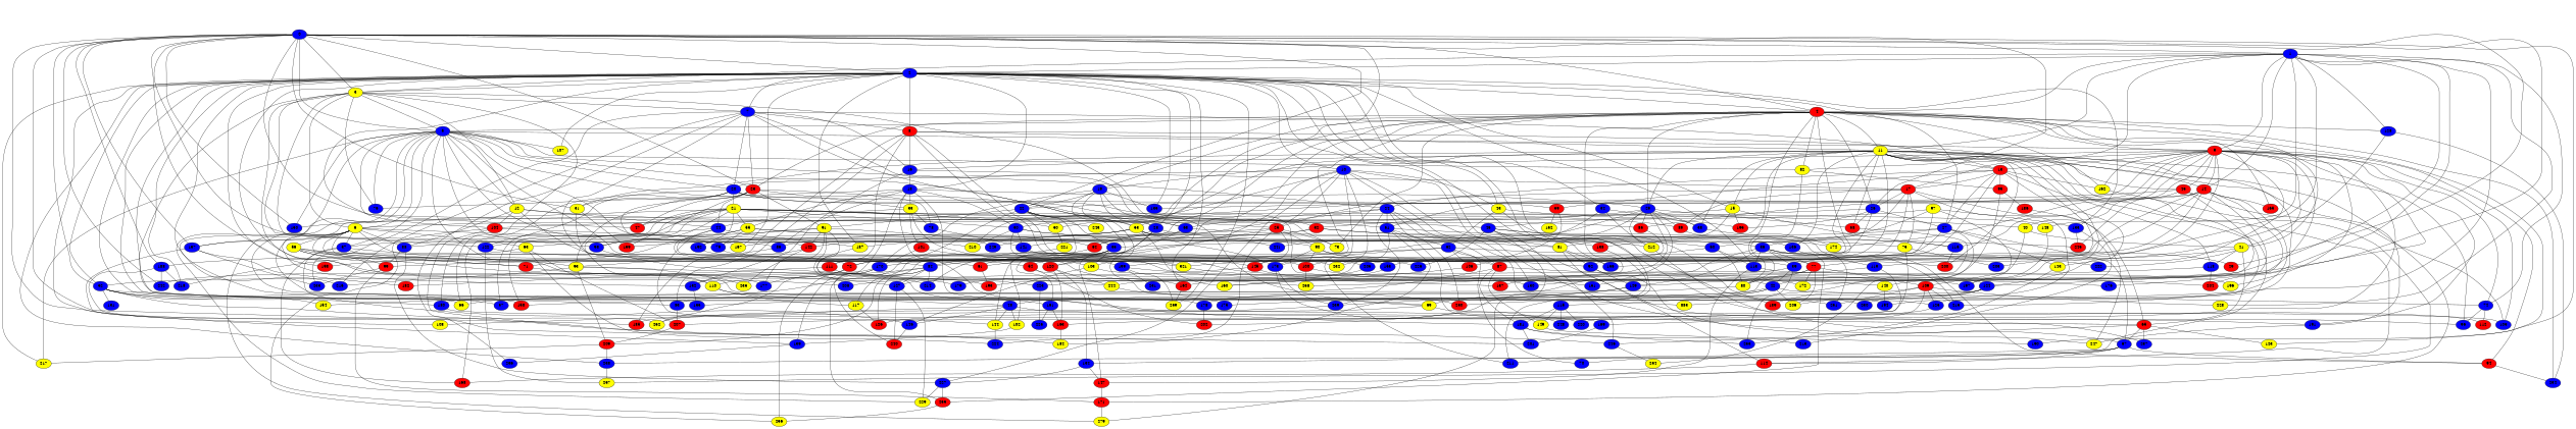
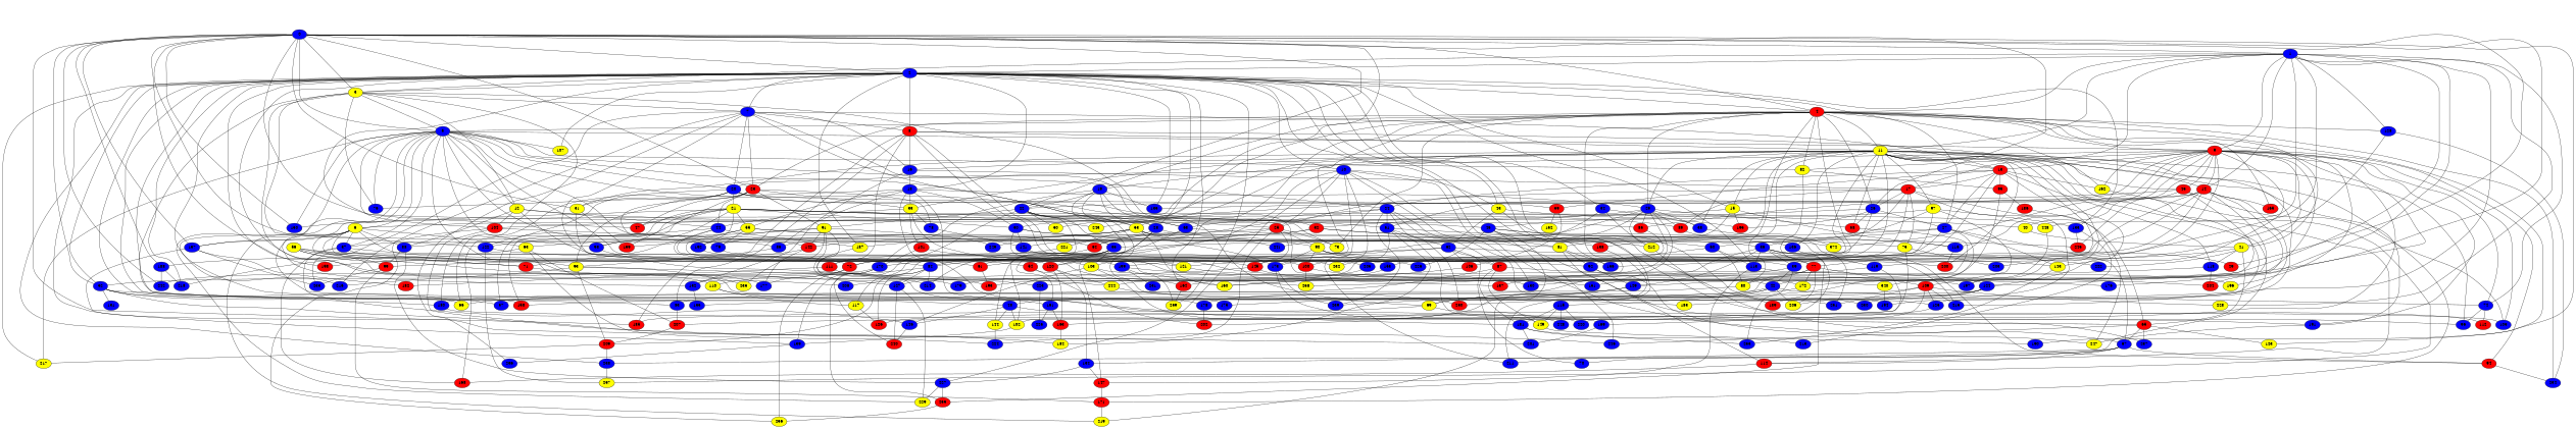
  graph {
    node [fillcolor=blue style=filled]
    0
    1
    2
    3 [fillcolor=yellow]
    4 [fillcolor=red]
    5
    19
    22
    23 [fillcolor=red]
    26
    31 [fillcolor=yellow]
    35
    49 [fillcolor=red]
    52
    85 [fillcolor=red]
-   108 [fillcolor=yellow]
    150
    157
    172 [fillcolor=yellow]
    185 [fillcolor=red]
    188
    190
    198 [fillcolor=red]
    242
    9 [fillcolor=red]
    11 [fillcolor=yellow]
    14 [fillcolor=red]
    17 [fillcolor=red]
    74
-   121 [fillcolor=yellow label=321]
+   121 [fillcolor=yellow]
    124
    128
-   148 [fillcolor=yellow]
+   148 [fillcolor=yellow label=448]
    215
    228 [fillcolor=yellow]
    244 [fillcolor=yellow]
    7
    8 [fillcolor=red]
    10
    15 [fillcolor=yellow]
    18
    27
    28
    34
    43 [fillcolor=yellow]
    47 [fillcolor=red]
    48
    81 [fillcolor=yellow]
    107 [fillcolor=yellow]
    112 [fillcolor=red]
    113
    133
    135
    139
    155
    158 [fillcolor=red]
    164 [fillcolor=red]
-   167 [fillcolor=yellow]
    177
    187 [fillcolor=yellow]
    189 [fillcolor=red]
    208
    211
    216
    217 [fillcolor=yellow]
    218
    238
    259 [fillcolor=yellow]
    6 [fillcolor=yellow]
    12 [fillcolor=yellow]
    32 [fillcolor=red]
    76
    83
    110 [fillcolor=yellow]
    122
    180
-   210 [fillcolor=yellow]
    29
    41 [fillcolor=yellow]
    53 [fillcolor=yellow]
    73 [fillcolor=yellow]
    80 [fillcolor=yellow]
    82 [fillcolor=yellow]
    99 [fillcolor=red]
    123 [fillcolor=yellow]
    141
    162 [fillcolor=yellow]
    165 [fillcolor=red]
    204 [fillcolor=red]
    232 [fillcolor=yellow]
    234
    20
    24
    37
    68
    79
    87 [fillcolor=red]
    98
    104 [fillcolor=red]
    132
-   174 [fillcolor=yellow]
+   174 [fillcolor=yellow label=374]
    178
    229 [fillcolor=yellow]
    251
    69 [fillcolor=yellow]
    42
    170
    50 [fillcolor=yellow]
    91 [fillcolor=yellow]
    117 [fillcolor=yellow]
    147 [fillcolor=red]
-   183 [fillcolor=yellow label=883]
+   183 [fillcolor=yellow]
    93 [fillcolor=yellow]
    33 [fillcolor=yellow]
    44
    78
    159 [fillcolor=red]
    58 [fillcolor=red]
    195 [fillcolor=red]
    46
    72 [fillcolor=red]
    84
    61 [fillcolor=red]
    120 [fillcolor=red]
    103 [fillcolor=yellow]
    66 [fillcolor=yellow]
    57
    246
    131
-   154 [fillcolor=yellow]
    173
    233
    182 [fillcolor=red]
    201
-   252 [fillcolor=yellow]
    13 [fillcolor=red]
    39
    30
    40 [fillcolor=yellow]
    45 [fillcolor=red]
    94 [fillcolor=red]
    105
    116
    126 [fillcolor=red]
-   140 [fillcolor=yellow]
+   140 [fillcolor=yellow label=340]
    143 [fillcolor=yellow]
    191
    196 [fillcolor=yellow]
    125
    16
    96
    38
    90 [fillcolor=yellow]
    97 [fillcolor=yellow]
    100 [fillcolor=red]
    114 [fillcolor=red]
    136
    171 [fillcolor=red]
    194
    197
    200 [fillcolor=red]
    203
    243 [fillcolor=yellow]
    71 [fillcolor=red]
    51
    176
    250 [fillcolor=red]
    25 [fillcolor=red]
    60
    65 [fillcolor=red]
    75 [fillcolor=yellow]
    89 [fillcolor=red]
    205
    206 [fillcolor=yellow]
    130
    230
    153
    236
    256 [fillcolor=yellow]
    92
    111 [fillcolor=red]
    67
    161
    227
    55 [fillcolor=yellow]
    86
    175
    181
    199
    36
    54 [fillcolor=red]
    102 [fillcolor=yellow]
    212 [fillcolor=yellow]
    62
    146
    144 [fillcolor=yellow]
    156
    245 [fillcolor=red]
    213
    214
    257 [fillcolor=yellow]
    56 [fillcolor=yellow]
    63 [fillcolor=yellow]
    88
-   219 [fillcolor=yellow label=279]
+   219 [fillcolor=yellow]
    77 [fillcolor=red]
    64 [fillcolor=red]
    207 [fillcolor=red]
    160 [fillcolor=yellow]
    241
    118
    119
    222
    142 [fillcolor=red]
    95 [fillcolor=red]
    145 [fillcolor=red]
    59 [fillcolor=red]
    21 [fillcolor=yellow]
    239
    168 [fillcolor=red]
    249
    149 [fillcolor=yellow]
    184 [fillcolor=yellow]
    202 [fillcolor=red]
    127
    193 [fillcolor=red]
    224
    179
    209 [fillcolor=red]
    235 [fillcolor=yellow]
    169
    231
    134
    163 [fillcolor=red]
    253
    129
    247 [fillcolor=yellow]
-   254 [fillcolor=yellow]
    151
    70
    225
    255 [fillcolor=red]
    101 [fillcolor=red]
    221 [fillcolor=yellow]
    226
    138 [fillcolor=red]
    109 [fillcolor=red]
    258 [fillcolor=yellow]
    106 [fillcolor=red]
    152 [fillcolor=yellow]
    186 [fillcolor=red]
    115
    237
    223
    240 [fillcolor=red]
    192
    220
    137 [fillcolor=red]
    248
    0 -- 1
    0 -- 2
    0 -- 3
    0 -- 4
    0 -- 5
    0 -- 19
    0 -- 22
    0 -- 23
    0 -- 26
    0 -- 31
    0 -- 35
    0 -- 49
    0 -- 52
    0 -- 85
-   0 -- 108
    0 -- 150
    0 -- 157
    0 -- 172
    0 -- 185
    0 -- 188
    0 -- 190
    0 -- 198
    0 -- 242
    1 -- 2
    1 -- 3
    1 -- 4
    1 -- 9
    1 -- 11
    1 -- 14
    1 -- 17
    1 -- 74
    1 -- 121
    1 -- 124
    1 -- 128
    1 -- 148
    1 -- 215
    1 -- 228
    1 -- 244
    2 -- 3
    2 -- 4
    2 -- 52
    2 -- 7
    2 -- 8
    2 -- 10
    2 -- 15
    2 -- 18
    2 -- 27
    2 -- 28
    2 -- 34
    2 -- 43
    2 -- 47
    2 -- 48
    2 -- 81
    2 -- 107
    2 -- 112
    2 -- 113
    2 -- 133
    2 -- 135
    2 -- 139
    2 -- 155
    2 -- 158
    2 -- 164
-   2 -- 167
    2 -- 177
    2 -- 187
    2 -- 189
    2 -- 208
    2 -- 211
    2 -- 216
    2 -- 217
    2 -- 218
    2 -- 238
    2 -- 259
    3 -- 5
    3 -- 7
-   3 -- 6
    3 -- 12
    3 -- 32
    3 -- 76
    3 -- 83
    3 -- 110
    3 -- 122
    3 -- 180
-   3 -- 210
    4 -- 5
    4 -- 23
    4 -- 26
    4 -- 9
    4 -- 11
    4 -- 128
    4 -- 164
-   4 -- 167
    4 -- 6
    4 -- 29
    4 -- 41
    4 -- 53
    4 -- 73
    4 -- 80
    4 -- 82
    4 -- 99
    4 -- 123
    4 -- 141
    4 -- 162
    4 -- 165
    4 -- 204
    4 -- 232
    4 -- 234
    5 -- 150
    5 -- 9
    5 -- 28
    5 -- 107
    5 -- 217
    5 -- 6
    5 -- 12
    5 -- 76
    5 -- 82
    5 -- 20
    5 -- 24
    5 -- 37
    5 -- 68
    5 -- 79
    5 -- 87
    5 -- 98
    5 -- 104
    5 -- 132
    5 -- 174
    5 -- 178
    5 -- 229
    5 -- 251
    19 -- 22
    19 -- 28
    19 -- 135
    19 -- 68
    19 -- 69
    19 -- 42
    19 -- 170
    22 -- 35
    22 -- 139
    22 -- 53
    22 -- 50
    22 -- 91
    22 -- 117
    22 -- 147
    22 -- 183
    23 -- 47
    23 -- 91
    23 -- 93
    23 -- 33
    23 -- 44
    23 -- 78
    23 -- 159
    26 -- 27
    26 -- 58
    26 -- 195
    26 -- 46
    26 -- 72
    31 -- 159
    31 -- 84
    35 -- 72
    35 -- 84
    35 -- 61
    35 -- 120
    35 -- 103
    52 -- 180
    52 -- 66
    52 -- 57
    52 -- 246
    52 -- 131
-   52 -- 154
    85 -- 173
    157 -- 233
    157 -- 182
    157 -- 201
    188 -- 242
    188 -- 218
-   188 -- 252
    9 -- 19
    9 -- 85
    9 -- 14
    9 -- 74
    9 -- 41
    9 -- 82
    9 -- 162
    9 -- 174
    9 -- 13
    9 -- 39
    9 -- 30
    9 -- 40
    9 -- 45
    9 -- 94
    9 -- 105
    9 -- 116
    9 -- 126
    9 -- 140
    9 -- 143
    9 -- 191
    9 -- 196
    11 -- 31
    11 -- 15
    11 -- 238
    11 -- 29
    11 -- 37
    11 -- 50
+   11 -- 33
    11 -- 58
    11 -- 120
    11 -- 13
    11 -- 45
    11 -- 191
    11 -- 125
    11 -- 16
    11 -- 96
    11 -- 38
+   11 -- 90
+   11 -- 97
    11 -- 100
    11 -- 114
    11 -- 136
    11 -- 171
    11 -- 194
    11 -- 197
    11 -- 200
    11 -- 203
+   11 -- 243
    14 -- 22
    14 -- 165
    14 -- 42
    14 -- 61
    14 -- 103
    14 -- 71
    14 -- 51
    14 -- 176
    14 -- 250
    17 -- 26
    17 -- 25
    17 -- 60
    17 -- 65
    17 -- 75
    17 -- 89
    17 -- 205
    17 -- 206
    74 -- 112
    74 -- 96
    121 -- 130
    124 -- 158
    124 -- 178
    124 -- 183
    124 -- 230
    128 -- 234
    128 -- 153
    148 -- 197
    244 -- 250
    7 -- 23
    7 -- 8
    7 -- 53
    7 -- 73
    7 -- 20
    7 -- 120
    7 -- 233
    7 -- 13
    7 -- 16
    7 -- 236
    7 -- 256
    8 -- 185
    8 -- 11
    8 -- 14
    8 -- 83
    8 -- 39
    8 -- 16
    8 -- 92
    8 -- 111
    10 -- 43
    10 -- 211
-   10 -- 210
    10 -- 232
    10 -- 20
    10 -- 96
    10 -- 25
    10 -- 130
    10 -- 67
    10 -- 161
    10 -- 227
    15 -- 81
    15 -- 104
    15 -- 195
    15 -- 116
    18 -- 76
    18 -- 29
    18 -- 33
-   18 -- 252
    18 -- 30
    18 -- 55
    18 -- 86
    18 -- 175
    18 -- 181
    27 -- 35
    27 -- 69
    27 -- 143
    27 -- 67
    27 -- 199
    27 -- 36
    28 -- 79
    28 -- 36
    28 -- 54
    28 -- 102
    34 -- 84
    34 -- 38
    34 -- 212
    43 -- 195
    43 -- 230
    43 -- 62
-   48 -- 108
    48 -- 65
    48 -- 102
    48 -- 146
    48 -- 144
    81 -- 114
    81 -- 92
    81 -- 156
    113 -- 147
    113 -- 196
    133 -- 245
    133 -- 213
    139 -- 236
    164 -- 259
    187 -- 214
    238 -- 257
    6 -- 157
-   6 -- 167
    6 -- 37
-   6 -- 69
+   172 -- 69
    6 -- 93
    6 -- 61
    6 -- 125
    6 -- 71
    6 -- 199
-   6 -- 56
    6 -- 63
    6 -- 88
    6 -- 219
    12 -- 104
    12 -- 44
    12 -- 25
    12 -- 88
    12 -- 77
    32 -- 136
    32 -- 212
    32 -- 88
    32 -- 64
    83 -- 207
    110 -- 117
    110 -- 161
    122 -- 232
    122 -- 257
    180 -- 191
    29 -- 85
    29 -- 187
    29 -- 32
    29 -- 58
    29 -- 57
    29 -- 38
    29 -- 89
    29 -- 212
    29 -- 160
    29 -- 241
    41 -- 65
    41 -- 118
    41 -- 119
    41 -- 222
    53 -- 173
    53 -- 60
    53 -- 86
    53 -- 63
    53 -- 160
    53 -- 241
    53 -- 142
    80 -- 83
-   82 -- 80
+   82 -- 102
    82 -- 95
    99 -- 233
    99 -- 171
    141 -- 145
    162 -- 257
    20 -- 31
    20 -- 122
    20 -- 46
    20 -- 66
    20 -- 89
    20 -- 86
    20 -- 59
    20 -- 21
    24 -- 68
    24 -- 87
    24 -- 194
    24 -- 51
    24 -- 250
    24 -- 64
    24 -- 239
    37 -- 100
    37 -- 54
    37 -- 146
    37 -- 168
    68 -- 144
    68 -- 245
    68 -- 249
    79 -- 153
    87 -- 180
    87 -- 176
    87 -- 181
    87 -- 149
    98 -- 244
    104 -- 216
    104 -- 142
    104 -- 184
    132 -- 155
    178 -- 202
    69 -- 185
    69 -- 105
    42 -- 74
    42 -- 48
    42 -- 66
    42 -- 206
    42 -- 115
    170 -- 242
    170 -- 256
    170 -- 240
-   50 -- 221
+   53 -- 221
    91 -- 98
    91 -- 142
    91 -- 249
    91 -- 235
    91 -- 223
    91 -- 192
    91 -- 220
    117 -- 126
    147 -- 171
    93 -- 216
    93 -- 193
    93 -- 209
    93 -- 235
    33 -- 172
    33 -- 44
    33 -- 78
    33 -- 101
    44 -- 187
    44 -- 122
    44 -- 103
    44 -- 258
    78 -- 141
    58 -- 193
    46 -- 246
    46 -- 116
    46 -- 156
    46 -- 119
    46 -- 202
    46 -- 226
    72 -- 177
    72 -- 132
    84 -- 110
-   84 -- 154
    84 -- 126
    84 -- 214
    84 -- 127
    84 -- 209
    61 -- 193
    120 -- 244
    120 -- 134
    120 -- 163
    103 -- 124
    103 -- 146
-   246 -- 254
+   103 -- 149
    173 -- 239
    173 -- 248
    13 -- 17
    13 -- 124
    13 -- 27
    13 -- 162
    13 -- 24
    13 -- 77
    13 -- 118
    13 -- 95
    13 -- 59
    39 -- 52
    39 -- 42
    39 -- 253
    30 -- 121
    30 -- 81
-   30 -- 210
    30 -- 141
    30 -- 90
    40 -- 41
-   40 -- 254
    45 -- 135
    45 -- 105
    45 -- 245
    45 -- 151
    94 -- 234
    116 -- 200
    140 -- 194
    143 -- 253
    191 -- 247
    125 -- 169
    16 -- 17
    16 -- 18
    16 -- 132
    38 -- 174
    90 -- 173
+   90 -- 143
    90 -- 100
    90 -- 200
    90 -- 226
    97 -- 150
    97 -- 133
    97 -- 156
    97 -- 138
    97 -- 109
    100 -- 140
    100 -- 258
    114 -- 168
    136 -- 251
    171 -- 219
    71 -- 179
    51 -- 75
    51 -- 62
    51 -- 184
    51 -- 127
    51 -- 169
    25 -- 73
    25 -- 159
    25 -- 90
    25 -- 214
    25 -- 145
    25 -- 224
    60 -- 113
    60 -- 80
    60 -- 92
    65 -- 123
    65 -- 246
    65 -- 67
    65 -- 237
    75 -- 203
    75 -- 207
    89 -- 94
    205 -- 223
    153 -- 179
    92 -- 129
    92 -- 247
    111 -- 164
    111 -- 182
    67 -- 211
    67 -- 94
    67 -- 114
    67 -- 134
    67 -- 70
    161 -- 163
    161 -- 225
    227 -- 229
    227 -- 255
    55 -- 218
    55 -- 79
-   55 -- 144
+   55 -- 160
    55 -- 64
    55 -- 138
    86 -- 93
    181 -- 201
    181 -- 213
    181 -- 253
    199 -- 259
    199 -- 204
    199 -- 231
    36 -- 49
    36 -- 215
    36 -- 113
    36 -- 39
    36 -- 77
    36 -- 129
    36 -- 255
    36 -- 258
    54 -- 197
    54 -- 202
    102 -- 139
    212 -- 237
    62 -- 87
    62 -- 170
    62 -- 222
    62 -- 145
    62 -- 70
    62 -- 106
    146 -- 240
    144 -- 224
    56 -- 121
    56 -- 99
    56 -- 72
    56 -- 71
    56 -- 127
    63 -- 188
    63 -- 207
    63 -- 224
    88 -- 99
    88 -- 227
    77 -- 172
    77 -- 80
    77 -- 206
    77 -- 129
    77 -- 109
    64 -- 111
    207 -- 209
    118 -- 204
    118 -- 130
    119 -- 163
    119 -- 137
    142 -- 198
    142 -- 177
    95 -- 155
    95 -- 186
    145 -- 208
    145 -- 151
    59 -- 106
    59 -- 152
    21 -- 157
    21 -- 148
    21 -- 47
    21 -- 158
-   21 -- 110
    21 -- 98
-   21 -- 50
    21 -- 57
    21 -- 30
    21 -- 40
    21 -- 243
    21 -- 51
    21 -- 55
    21 -- 168
    21 -- 192
-   239 -- 252
    149 -- 190
    127 -- 229
    127 -- 240
    209 -- 217
    209 -- 238
    169 -- 201
    134 -- 147
    134 -- 227
    163 -- 184
    129 -- 175
    129 -- 239
    255 -- 256
    101 -- 170
    101 -- 137
    221 -- 255
    138 -- 219
    109 -- 215
    109 -- 228
    109 -- 189
    109 -- 251
    109 -- 125
    109 -- 220
    106 -- 160
    186 -- 247
    115 -- 181
    115 -- 149
    115 -- 220
    115 -- 248
    223 -- 225
    192 -- 205
  }
